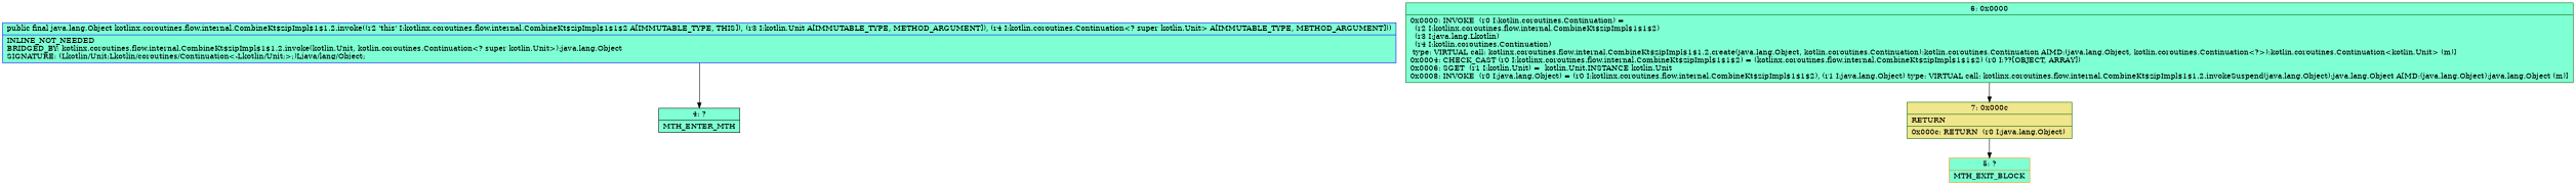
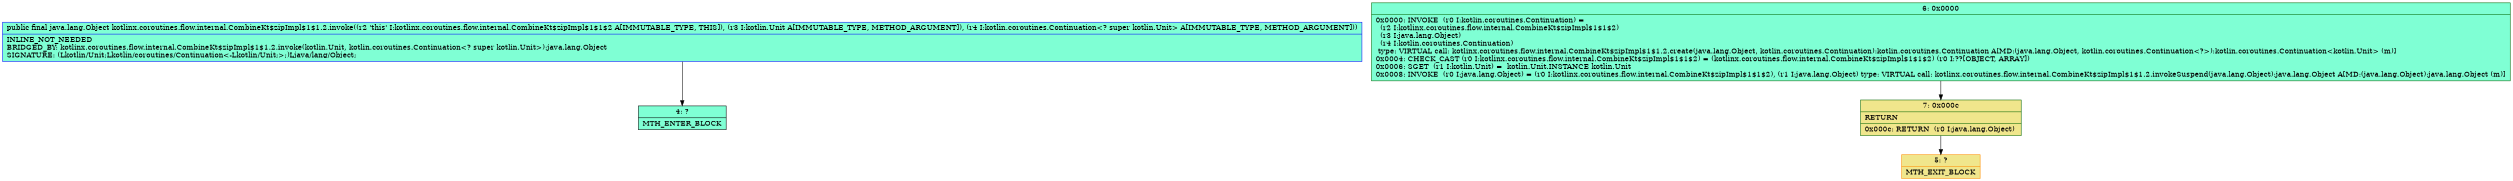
  digraph {
    node [color=darkgreen fillcolor=aquamarine shape=record style=filled]
-   n1 [color=black label="{4\:\ ?|MTH_ENTER_MTH\l}"]
-   n2 [label="{6\:\ 0x0000|0x0000: INVOKE  (r0 I:kotlin.coroutines.Continuation) = \l  (r2 I:kotlinx.coroutines.flow.internal.CombineKt$zipImpl$1$1$2)\l  (r3 I:java.lang.Lkotlin)\l  (r4 I:kotlin.coroutines.Continuation)\l type: VIRTUAL call: kotlinx.coroutines.flow.internal.CombineKt$zipImpl$1$1.2.create(java.lang.Object, kotlin.coroutines.Continuation):kotlin.coroutines.Continuation A[MD:(java.lang.Object, kotlin.coroutines.Continuation\<?\>):kotlin.coroutines.Continuation\<kotlin.Unit\> (m)]\l0x0004: CHECK_CAST (r0 I:kotlinx.coroutines.flow.internal.CombineKt$zipImpl$1$1$2) = (kotlinx.coroutines.flow.internal.CombineKt$zipImpl$1$1$2) (r0 I:??[OBJECT, ARRAY]) \l0x0006: SGET  (r1 I:kotlin.Unit) =  kotlin.Unit.INSTANCE kotlin.Unit \l0x0008: INVOKE  (r0 I:java.lang.Object) = (r0 I:kotlinx.coroutines.flow.internal.CombineKt$zipImpl$1$1$2), (r1 I:java.lang.Object) type: VIRTUAL call: kotlinx.coroutines.flow.internal.CombineKt$zipImpl$1$1.2.invokeSuspend(java.lang.Object):java.lang.Object A[MD:(java.lang.Object):java.lang.Object (m)]\l}"]
+   n1 [color=black label="{4\:\ ?|MTH_ENTER_BLOCK\l}"]
+   n2 [label="{6\:\ 0x0000|0x0000: INVOKE  (r0 I:kotlin.coroutines.Continuation) = \l  (r2 I:kotlinx.coroutines.flow.internal.CombineKt$zipImpl$1$1$2)\l  (r3 I:java.lang.Object)\l  (r4 I:kotlin.coroutines.Continuation)\l type: VIRTUAL call: kotlinx.coroutines.flow.internal.CombineKt$zipImpl$1$1.2.create(java.lang.Object, kotlin.coroutines.Continuation):kotlin.coroutines.Continuation A[MD:(java.lang.Object, kotlin.coroutines.Continuation\<?\>):kotlin.coroutines.Continuation\<kotlin.Unit\> (m)]\l0x0004: CHECK_CAST (r0 I:kotlinx.coroutines.flow.internal.CombineKt$zipImpl$1$1$2) = (kotlinx.coroutines.flow.internal.CombineKt$zipImpl$1$1$2) (r0 I:??[OBJECT, ARRAY]) \l0x0006: SGET  (r1 I:kotlin.Unit) =  kotlin.Unit.INSTANCE kotlin.Unit \l0x0008: INVOKE  (r0 I:java.lang.Object) = (r0 I:kotlinx.coroutines.flow.internal.CombineKt$zipImpl$1$1$2), (r1 I:java.lang.Object) type: VIRTUAL call: kotlinx.coroutines.flow.internal.CombineKt$zipImpl$1$1.2.invokeSuspend(java.lang.Object):java.lang.Object A[MD:(java.lang.Object):java.lang.Object (m)]\l}"]
    n3 [fillcolor=khaki label="{7\:\ 0x000c|RETURN\l|0x000c: RETURN  (r0 I:java.lang.Object) \l}"]
-   n4 [color=darkorange label="{5\:\ ?|MTH_EXIT_BLOCK\l}"]
+   n4 [color=darkorange fillcolor=khaki label="{5\:\ ?|MTH_EXIT_BLOCK\l}"]
    n5 [color=blue label="{public final java.lang.Object kotlinx.coroutines.flow.internal.CombineKt$zipImpl$1$1.2.invoke((r2 'this' I:kotlinx.coroutines.flow.internal.CombineKt$zipImpl$1$1$2 A[IMMUTABLE_TYPE, THIS]), (r3 I:kotlin.Unit A[IMMUTABLE_TYPE, METHOD_ARGUMENT]), (r4 I:kotlin.coroutines.Continuation\<? super kotlin.Unit\> A[IMMUTABLE_TYPE, METHOD_ARGUMENT]))  | INLINE_NOT_NEEDED\lBRIDGED_BY: kotlinx.coroutines.flow.internal.CombineKt$zipImpl$1$1.2.invoke(kotlin.Unit, kotlin.coroutines.Continuation\<? super kotlin.Unit\>):java.lang.Object\lSIGNATURE: (Lkotlin\/Unit;Lkotlin\/coroutines\/Continuation\<\-Lkotlin\/Unit;\>;)Ljava\/lang\/Object;\l}"]
    n2 -> n3
    n3 -> n4
    n5 -> n1
  }
